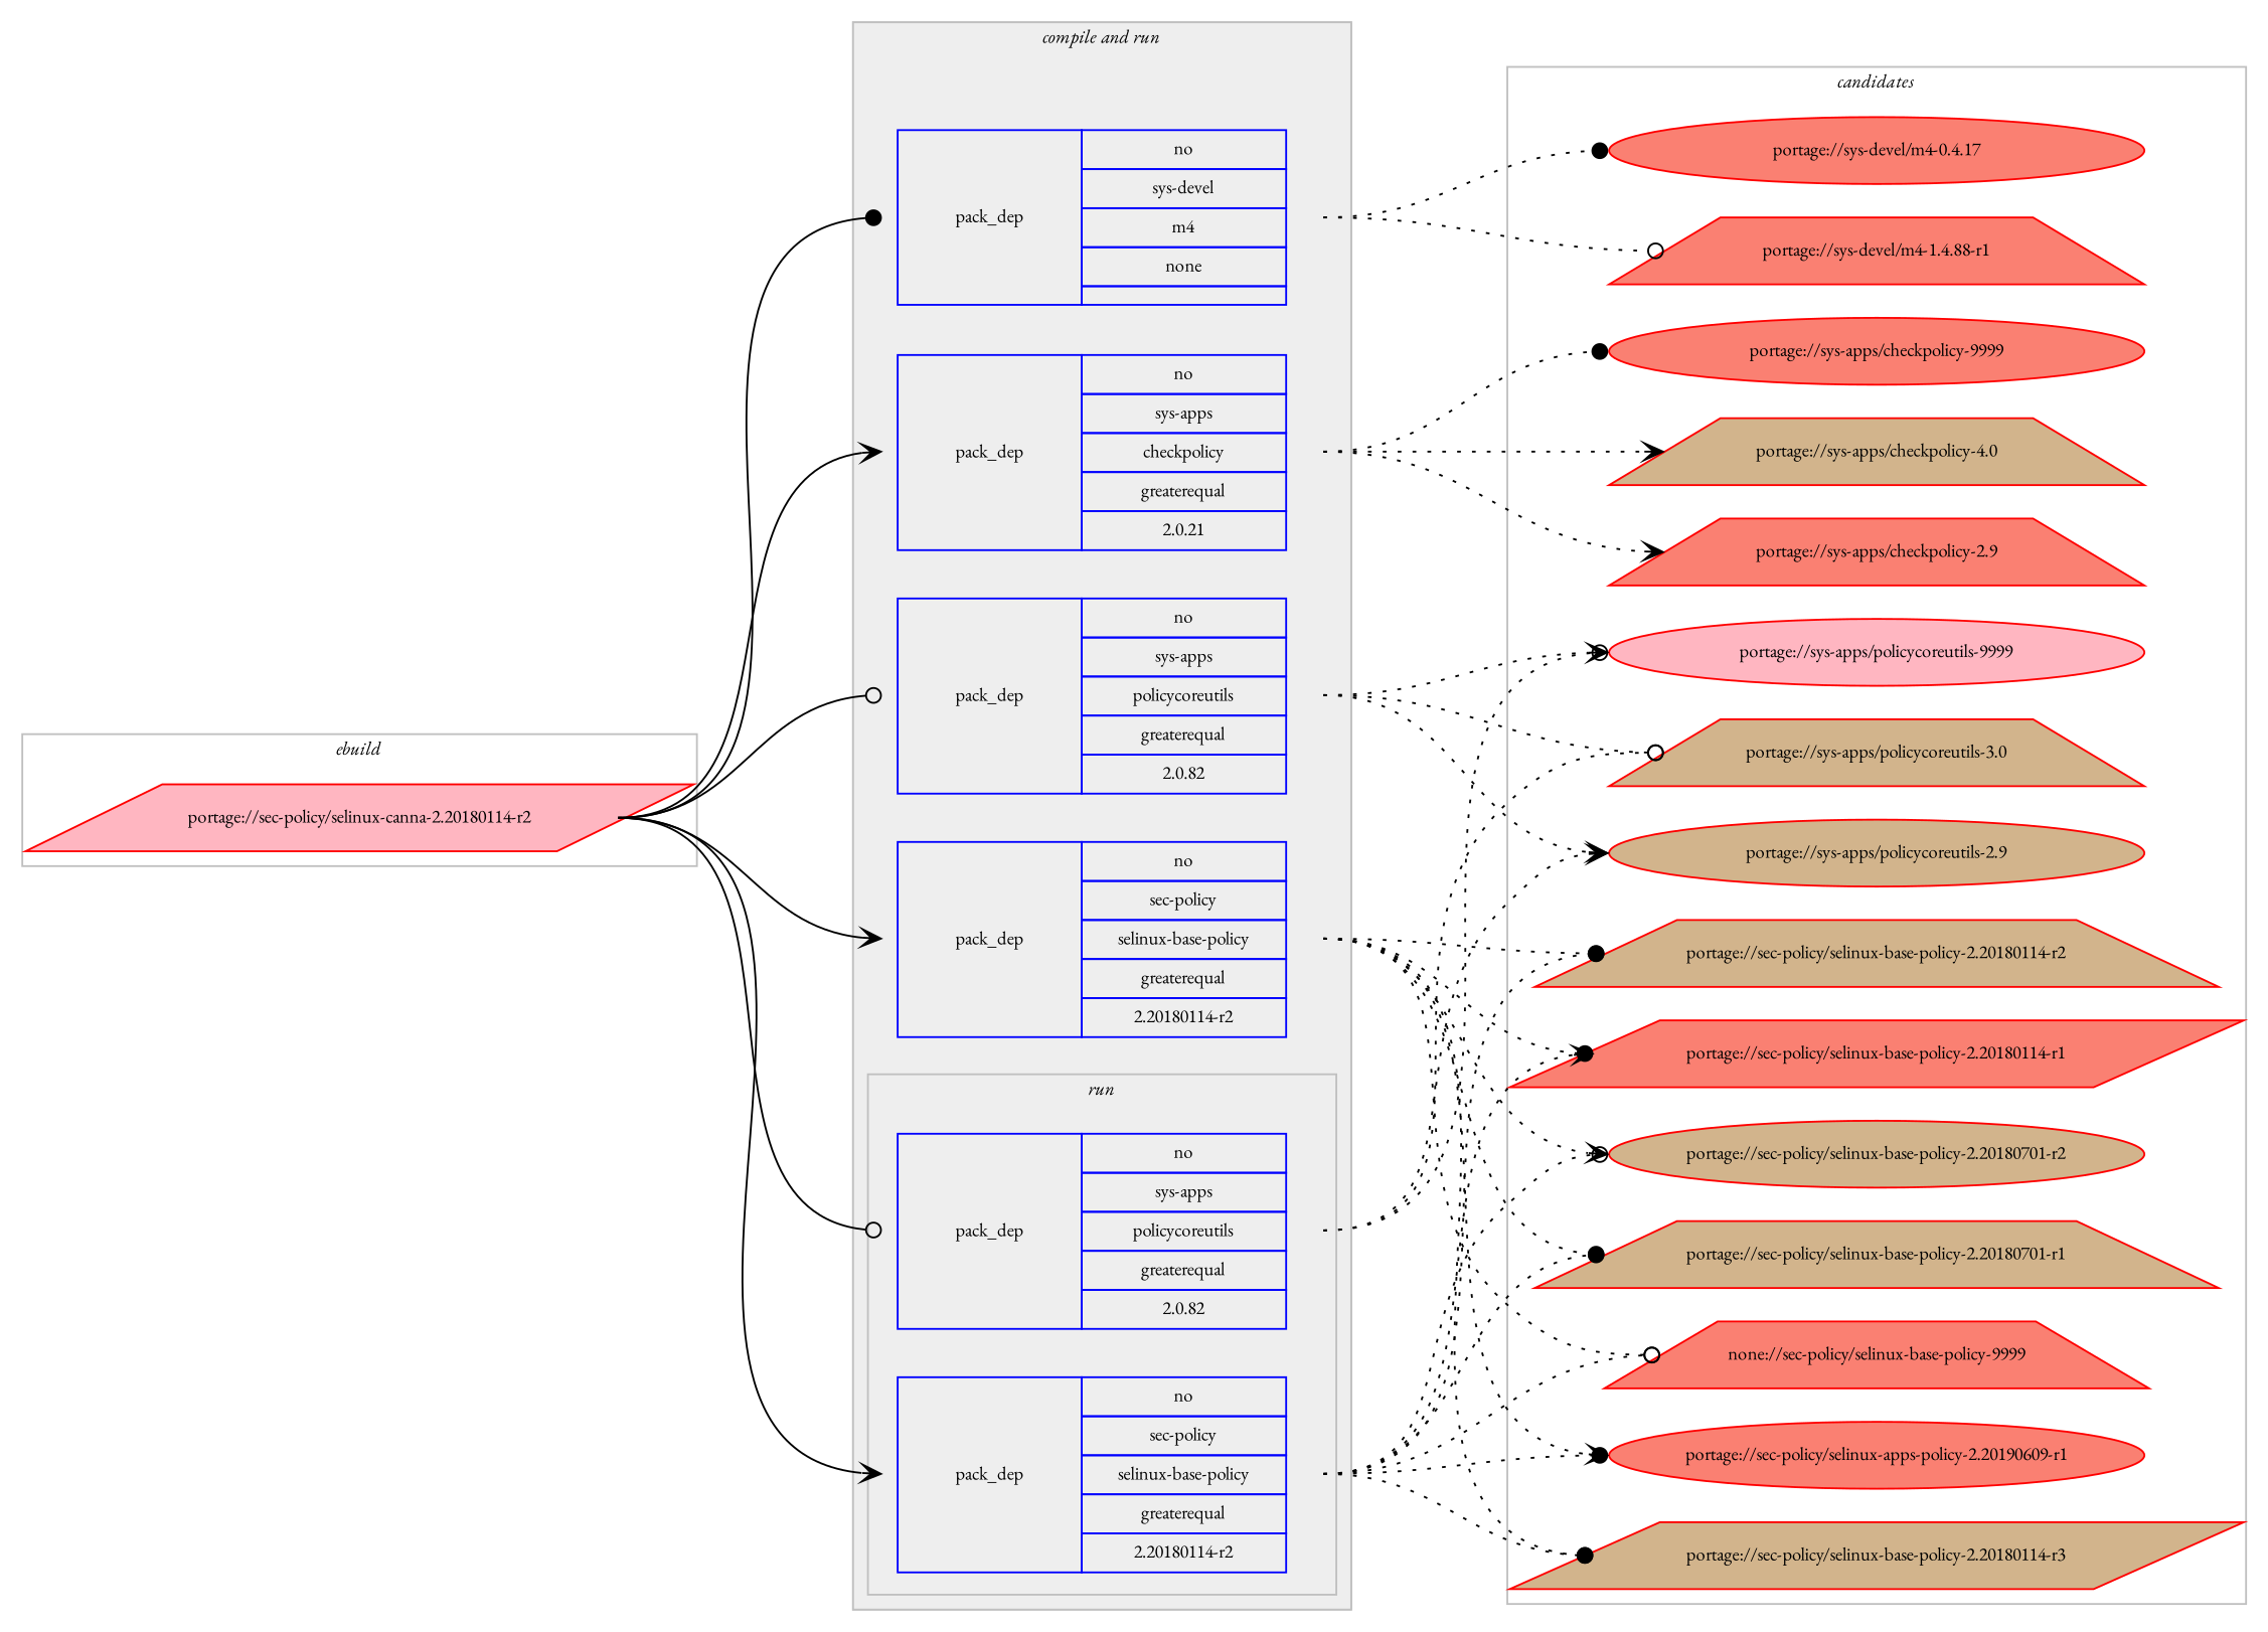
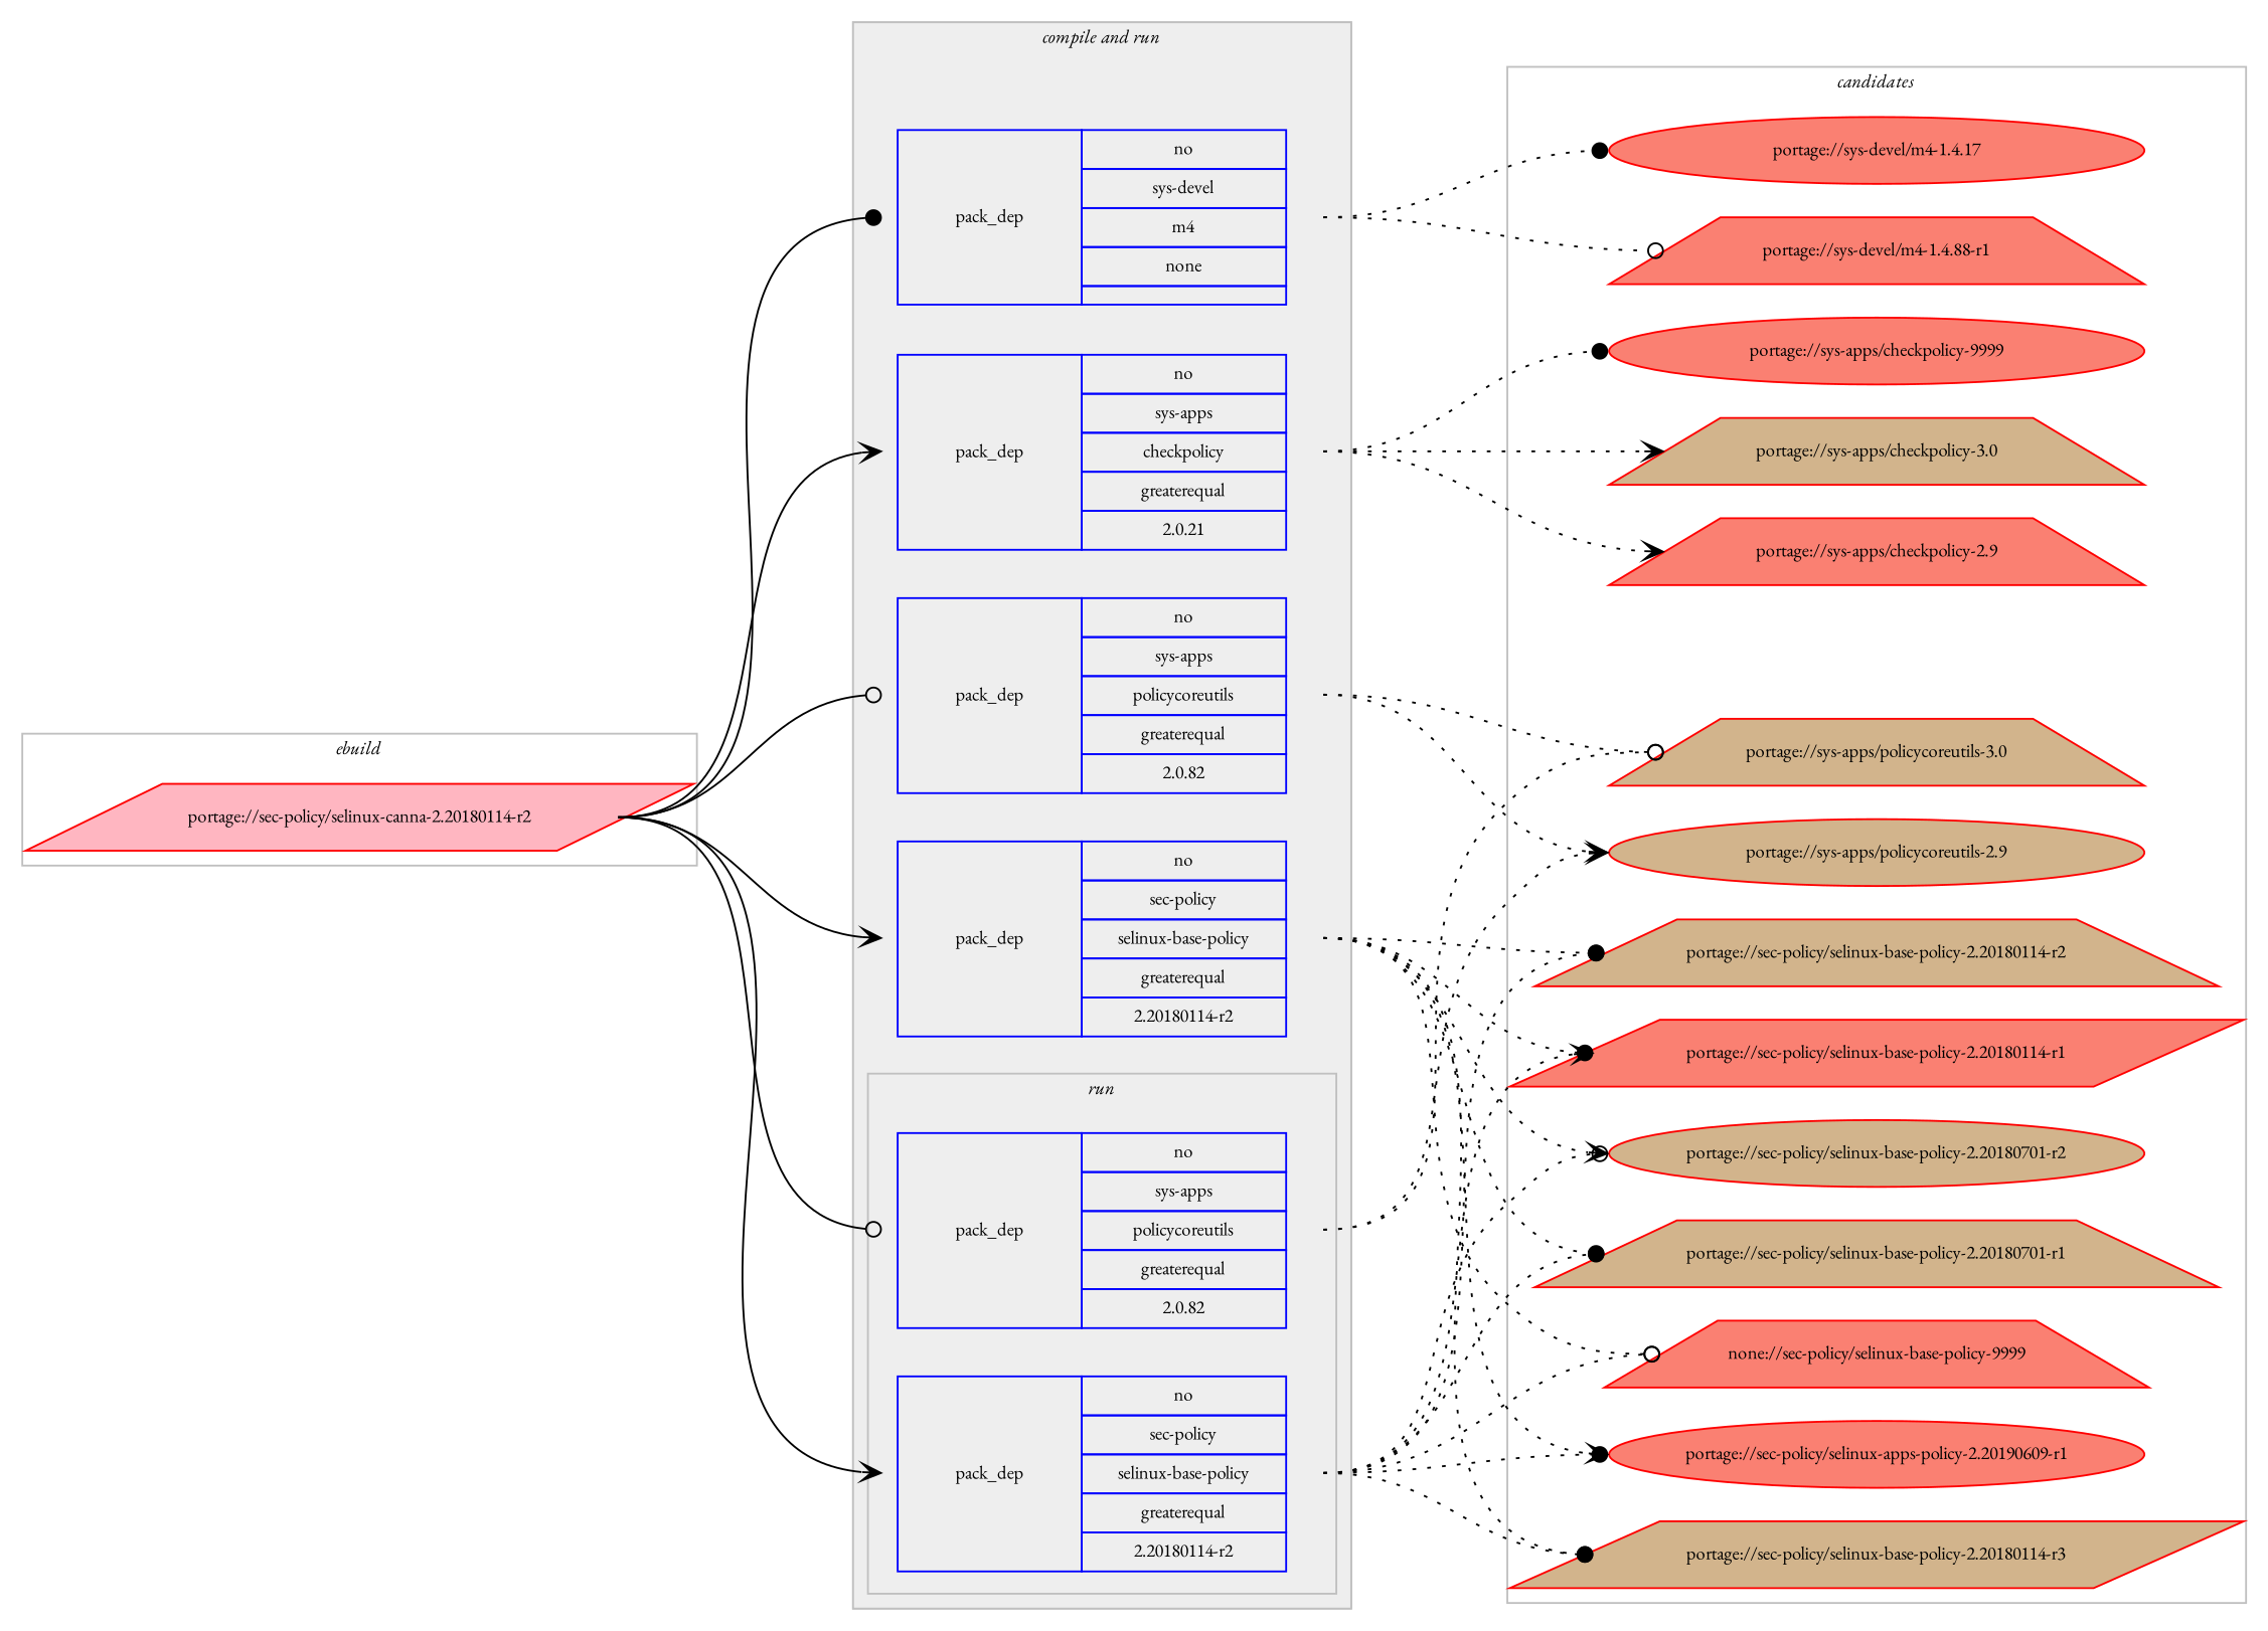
  digraph {
    compound=true
    concentrate=true
    fontname="EB Garamond"
    fontsize=10
    newrank=true
    rankdir=LR
    ranksep=1.5
    node [color=red fillcolor=salmon fontname="EB Garamond" fontsize=10 shape=trapezium style=filled]
    edge [arrowhead=vee fontname="EB Garamond" headport=w style=dotted tailport=e weight=100]
    n1 [fillcolor=lightpink label="portage://sec-policy/selinux-canna-2.20180114-r2" shape=parallelogram width=4]
    n2 [color=blue label=<<TABLE BORDER="0" CELLBORDER="1" CELLSPACING="0" CELLPADDING="4" WIDTH="220"><TR><TD ROWSPAN="6" CELLPADDING="30">pack_dep</TD></TR><TR><TD WIDTH="110">no</TD></TR><TR><TD>sec-policy</TD></TR><TR><TD>selinux-base-policy</TD></TR><TR><TD>greaterequal</TD></TR><TR><TD>2.20180114-r2</TD></TR></TABLE>> shape=none fillcolor="" style=""]
    n3 [color=blue label=<<TABLE BORDER="0" CELLBORDER="1" CELLSPACING="0" CELLPADDING="4" WIDTH="220"><TR><TD ROWSPAN="6" CELLPADDING="30">pack_dep</TD></TR><TR><TD WIDTH="110">no</TD></TR><TR><TD>sys-apps</TD></TR><TR><TD>checkpolicy</TD></TR><TR><TD>greaterequal</TD></TR><TR><TD>2.0.21</TD></TR></TABLE>> shape=none fillcolor="" style=""]
    n4 [color=blue label=<<TABLE BORDER="0" CELLBORDER="1" CELLSPACING="0" CELLPADDING="4" WIDTH="220"><TR><TD ROWSPAN="6" CELLPADDING="30">pack_dep</TD></TR><TR><TD WIDTH="110">no</TD></TR><TR><TD>sys-apps</TD></TR><TR><TD>policycoreutils</TD></TR><TR><TD>greaterequal</TD></TR><TR><TD>2.0.82</TD></TR></TABLE>> shape=none fillcolor="" style=""]
    n5 [color=blue label=<<TABLE BORDER="0" CELLBORDER="1" CELLSPACING="0" CELLPADDING="4" WIDTH="220"><TR><TD ROWSPAN="6" CELLPADDING="30">pack_dep</TD></TR><TR><TD WIDTH="110">no</TD></TR><TR><TD>sys-devel</TD></TR><TR><TD>m4</TD></TR><TR><TD>none</TD></TR><TR><TD></TD></TR></TABLE>> shape=none fillcolor="" style=""]
    n6 [color=blue label=<<TABLE BORDER="0" CELLBORDER="1" CELLSPACING="0" CELLPADDING="4" WIDTH="220"><TR><TD ROWSPAN="6" CELLPADDING="30">pack_dep</TD></TR><TR><TD WIDTH="110">no</TD></TR><TR><TD>sec-policy</TD></TR><TR><TD>selinux-base-policy</TD></TR><TR><TD>greaterequal</TD></TR><TR><TD>2.20180114-r2</TD></TR></TABLE>> shape=none fillcolor="" style=""]
    n7 [color=blue label=<<TABLE BORDER="0" CELLBORDER="1" CELLSPACING="0" CELLPADDING="4" WIDTH="220"><TR><TD ROWSPAN="6" CELLPADDING="30">pack_dep</TD></TR><TR><TD WIDTH="110">no</TD></TR><TR><TD>sys-apps</TD></TR><TR><TD>policycoreutils</TD></TR><TR><TD>greaterequal</TD></TR><TR><TD>2.0.82</TD></TR></TABLE>> shape=none fillcolor="" style=""]
    n8 [label="none://sec-policy/selinux-base-policy-9999" width=4]
    n9 [label="portage://sec-policy/selinux-apps-policy-2.20190609-r1" shape=ellipse width=4]
    n10 [fillcolor=tan label="portage://sec-policy/selinux-base-policy-2.20180701-r2" shape=ellipse width=4]
    n11 [fillcolor=tan label="portage://sec-policy/selinux-base-policy-2.20180701-r1" width=4]
    n12 [fillcolor=tan label="portage://sec-policy/selinux-base-policy-2.20180114-r3" shape=parallelogram width=4]
    n13 [fillcolor=tan label="portage://sec-policy/selinux-base-policy-2.20180114-r2" width=4]
    n14 [label="portage://sec-policy/selinux-base-policy-2.20180114-r1" shape=parallelogram width=4]
    n15 [label="portage://sys-apps/checkpolicy-9999" shape=ellipse width=4]
-   n16 [fillcolor=tan label="portage://sys-apps/checkpolicy-4.0" width=4]
+   n16 [fillcolor=tan label="portage://sys-apps/checkpolicy-3.0" width=4]
    n17 [label="portage://sys-apps/checkpolicy-2.9" width=4]
-   n18 [fillcolor=lightpink label="portage://sys-apps/policycoreutils-9999" shape=ellipse width=4]
    n19 [fillcolor=tan label="portage://sys-apps/policycoreutils-3.0" width=4]
    n20 [fillcolor=tan label="portage://sys-apps/policycoreutils-2.9" shape=ellipse width=4]
    n21 [label="portage://sys-devel/m4-1.4.88-r1" width=4]
-   n22 [label="portage://sys-devel/m4-0.4.17" shape=ellipse width=4]
+   n22 [label="portage://sys-devel/m4-1.4.17" shape=ellipse width=4]
    subgraph cluster_1 {
      color=gray
      label=<<i>dependencies</i>>
      subgraph cluster_2 {
        color=gray
        fillcolor="#eeeeee"
        label=<<i>compile</i>>
        style=filled
        subgraph sub_3 {
          color=gray
          fillcolor="#eeeeee"
          label=<<i>compile</i>>
          style=filled
          n2
        }
        subgraph sub_4 {
          color=gray
          fillcolor="#eeeeee"
          label=<<i>compile</i>>
          style=filled
          n3
        }
        subgraph sub_5 {
          color=gray
          fillcolor="#eeeeee"
          label=<<i>compile</i>>
          style=filled
          n4
        }
        subgraph sub_6 {
          color=gray
          fillcolor="#eeeeee"
          label=<<i>compile</i>>
          style=filled
          n5
        }
      }
      subgraph cluster_7 {
        color=gray
        fillcolor="#eeeeee"
        label=<<i>compile and run</i>>
        style=filled
      }
      subgraph cluster_8 {
        color=gray
        fillcolor="#eeeeee"
        label=<<i>run</i>>
        style=filled
        subgraph sub_9 {
          color=gray
          fillcolor="#eeeeee"
          label=<<i>run</i>>
          style=filled
          n6
        }
        subgraph sub_10 {
          color=gray
          fillcolor="#eeeeee"
          label=<<i>run</i>>
          style=filled
          n7
        }
      }
    }
    subgraph cluster_11 {
      color=gray
      label=<<i>ebuild</i>>
      rank=same
      n1
    }
    subgraph cluster_12 {
      color=gray
      label=<<i>candidates</i>>
      rank=same
      subgraph sub_13 {
        color=black
        label=<<i>candidates</i>>
        nodesep=1
        rank=same
        n8
        n9
        n10
        n11
        n12
        n13
        n14
      }
      subgraph sub_14 {
        color=black
        label=<<i>candidates</i>>
        nodesep=1
        rank=same
        n15
        n16
        n17
      }
      subgraph sub_15 {
        color=black
        label=<<i>candidates</i>>
        nodesep=1
        rank=same
-       n18
        n19
        n20
      }
      subgraph sub_16 {
        color=black
        label=<<i>candidates</i>>
        nodesep=1
        rank=same
        n21
        n22
      }
      subgraph sub_17 {
        color=black
        label=<<i>candidates</i>>
        nodesep=1
        rank=same
        n8
        n9
        n10
        n11
        n12
        n13
        n14
      }
      subgraph sub_18 {
        color=black
        label=<<i>candidates</i>>
        nodesep=1
        rank=same
-       n18
        n19
        n20
      }
    }
    n1 -> n2 [style=solid weight=20]
    n1 -> n3 [style=solid weight=20]
    n1 -> n4 [arrowhead=odot style=solid weight=20]
    n1 -> n5 [arrowhead=dot style=solid weight=20]
    n1 -> n6 [style=solid weight=20]
    n1 -> n7 [arrowhead=odot style=solid weight=20]
    n2 -> n8 [arrowhead=odot]
    n2 -> n9
    n2 -> n10
    n2 -> n11 [arrowhead=dot]
    n2 -> n12 [arrowhead=dot]
    n2 -> n13 [arrowhead=odot]
    n2 -> n14 [arrowhead=dot]
    n3 -> n15 [arrowhead=dot]
    n3 -> n16
    n3 -> n17
-   n4 -> n18
    n4 -> n19 [arrowhead=odot]
    n4 -> n20
    n5 -> n21 [arrowhead=odot]
    n5 -> n22 [arrowhead=dot]
    n6 -> n8 [arrowhead=odot]
    n6 -> n9 [arrowhead=dot]
    n6 -> n10 [arrowhead=odot]
    n6 -> n11 [arrowhead=dot]
    n6 -> n12 [arrowhead=dot]
    n6 -> n13 [arrowhead=dot]
    n6 -> n14
-   n7 -> n18 [arrowhead=odot]
    n7 -> n19 [arrowhead=odot]
    n7 -> n20
  }
